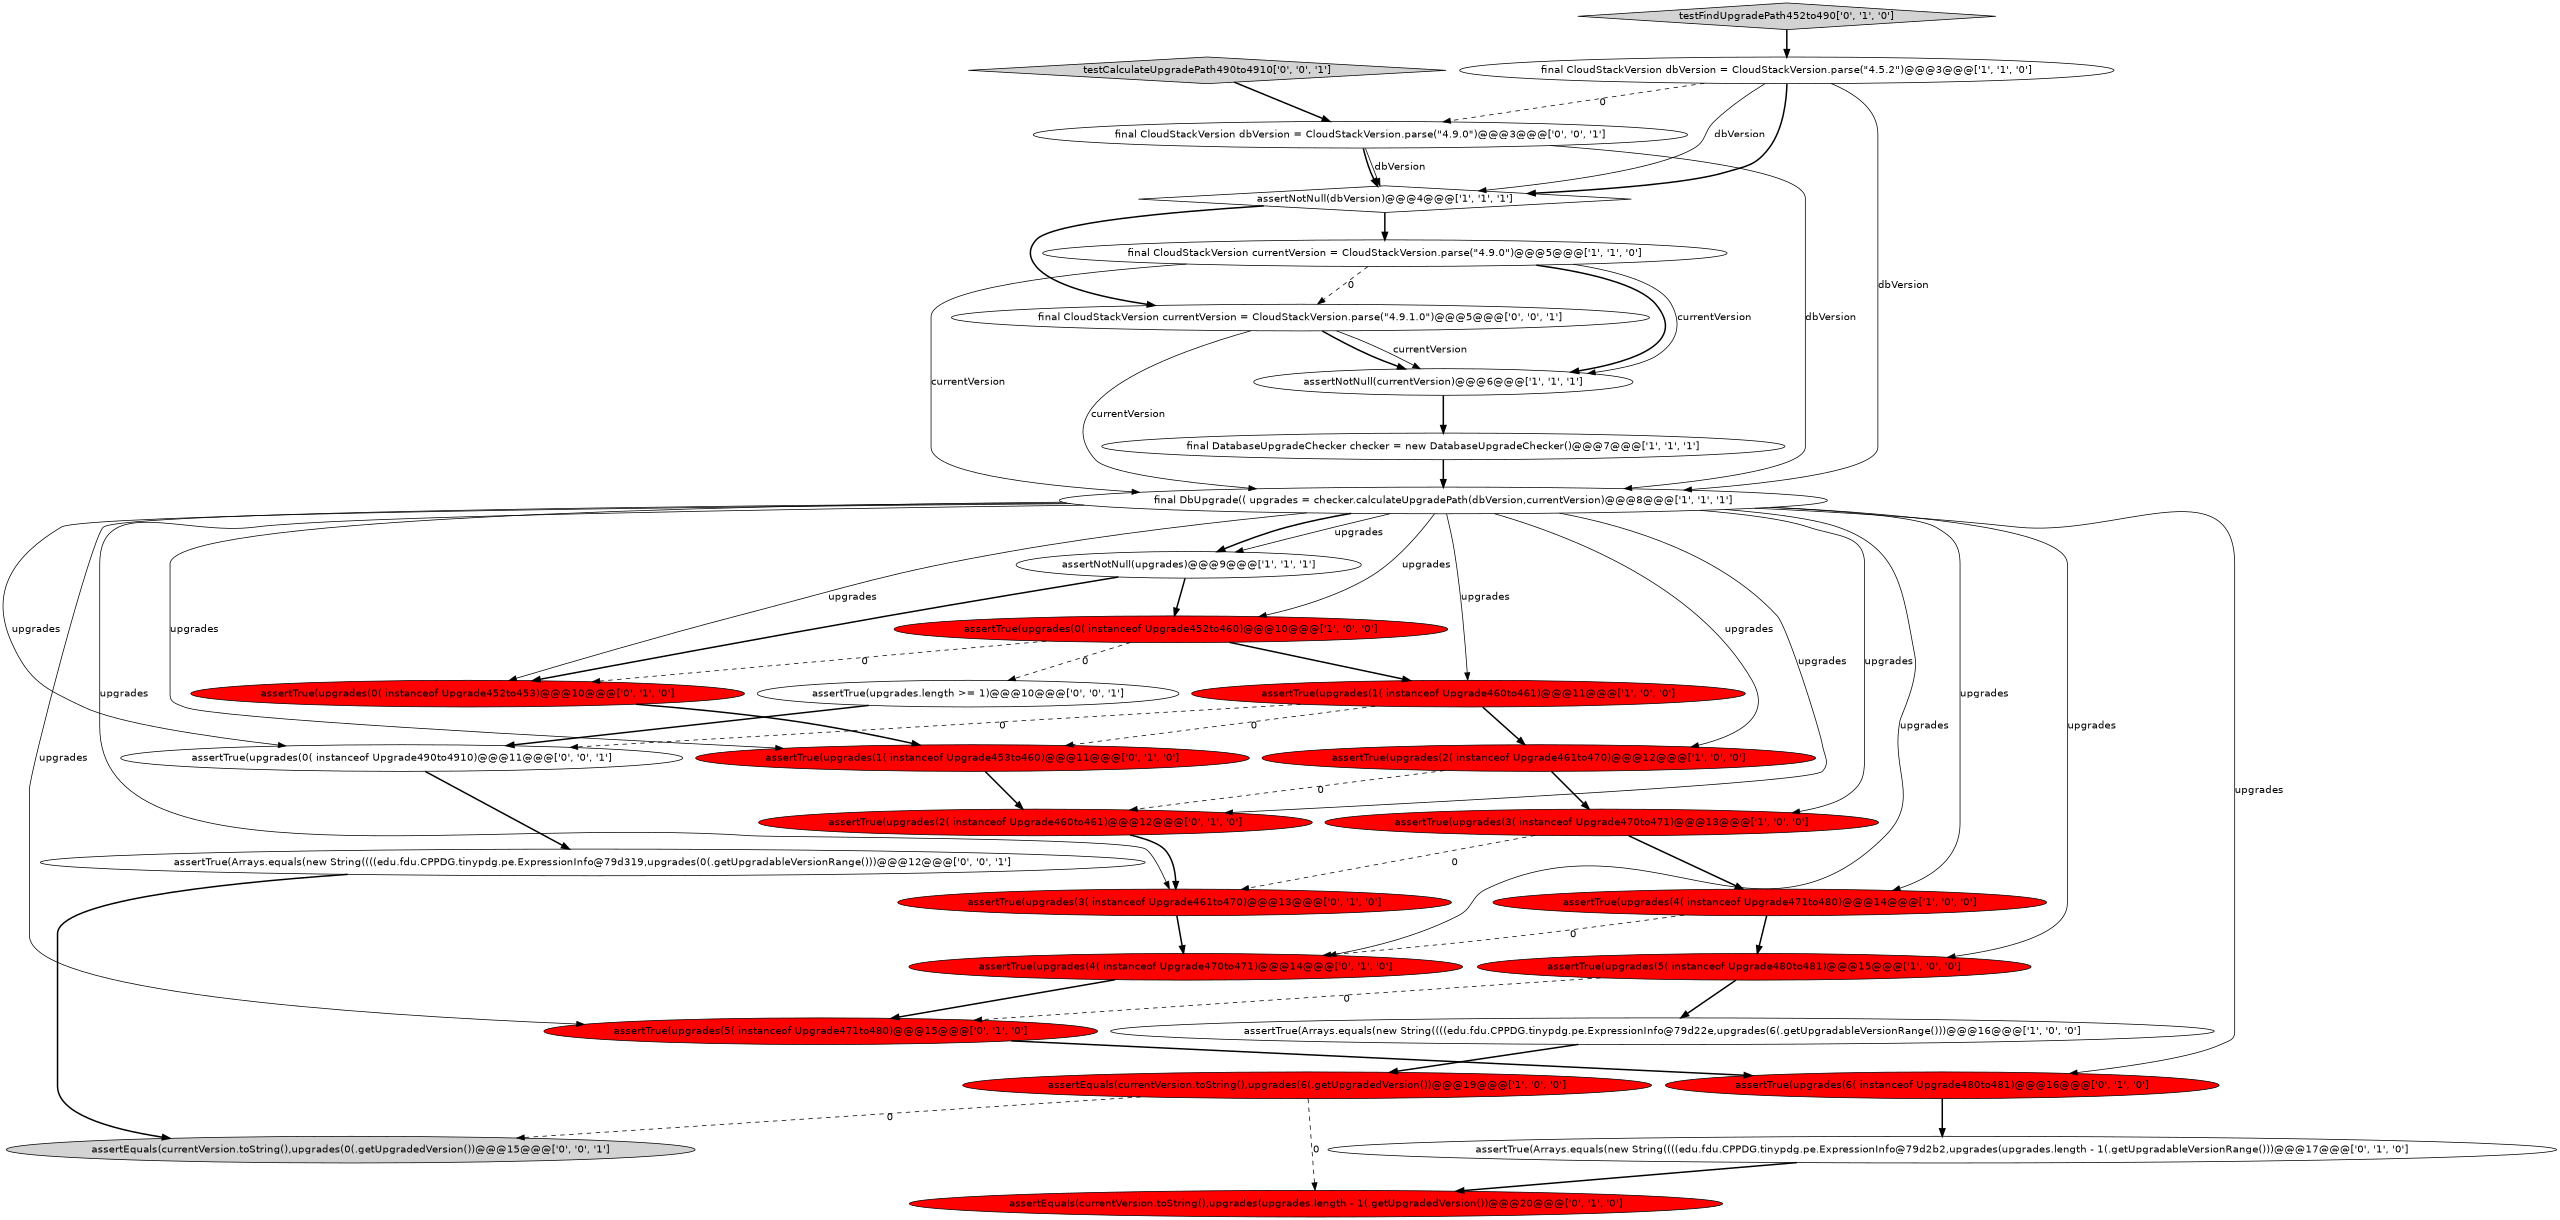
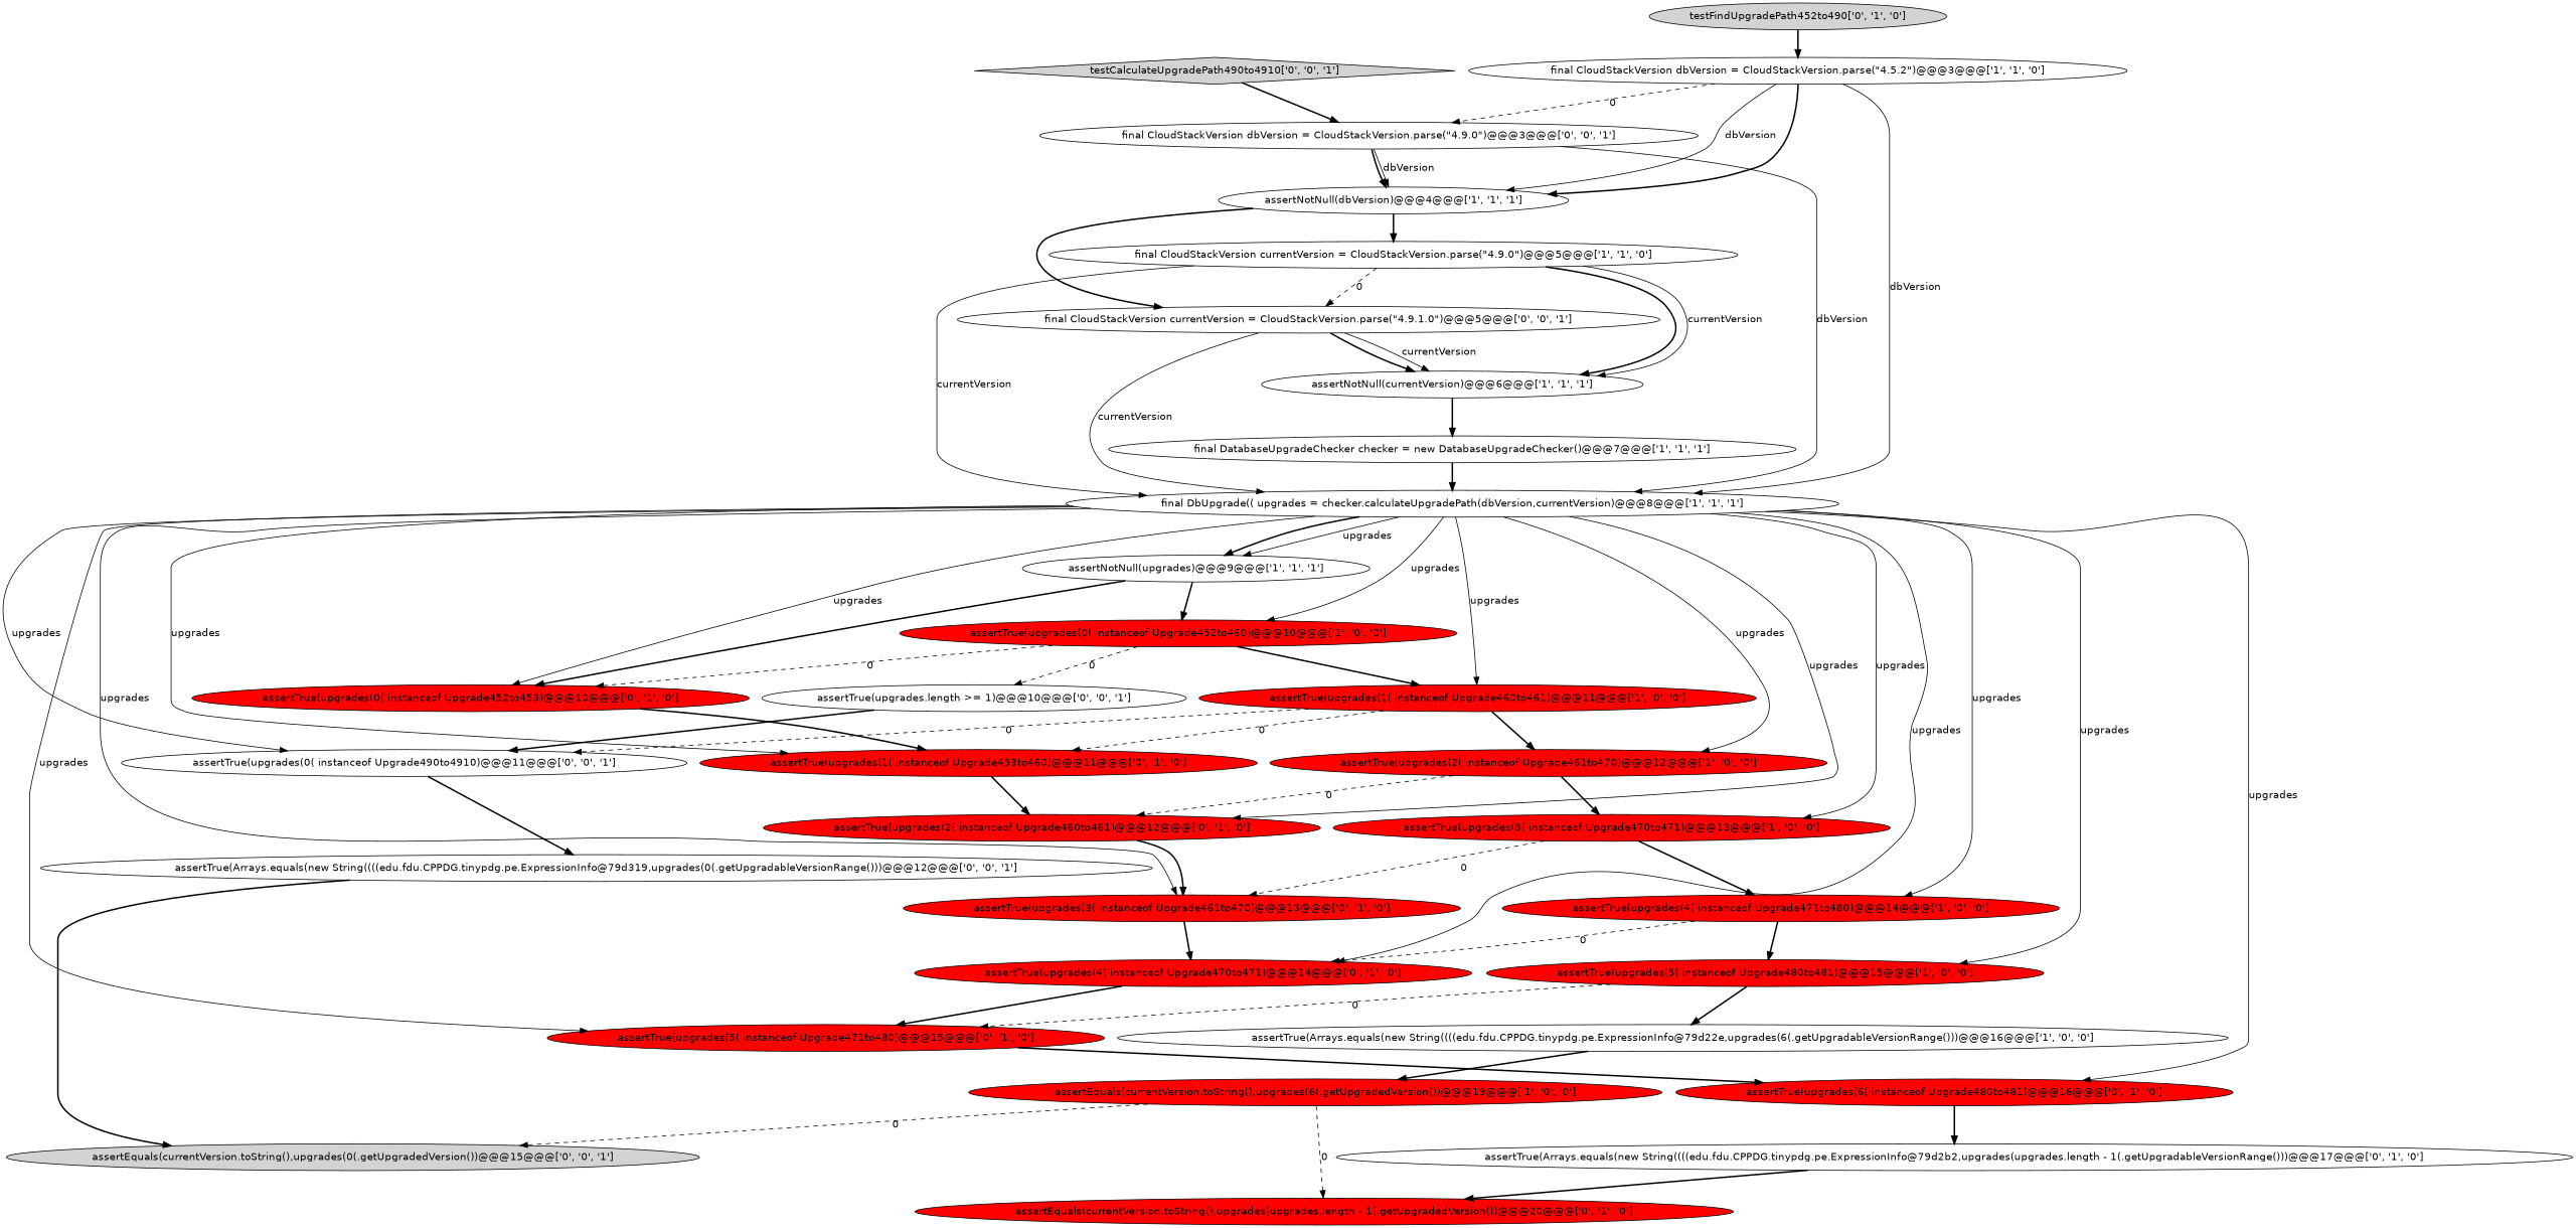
  digraph {
    fontname="DejaVu Sans"
    node [fillcolor=red fontname="DejaVu Sans" shape=ellipse style=filled]
    edge [fontname="DejaVu Sans" style=bold]
    n1 [label="assertTrue(upgrades(2( instanceof Upgrade460to461)@@@12@@@['0', '1', '0']"]
    n2 [label="assertTrue(upgrades(3( instanceof Upgrade461to470)@@@13@@@['0', '1', '0']"]
    n3 [label="assertTrue(upgrades(4( instanceof Upgrade470to471)@@@14@@@['0', '1', '0']"]
    n4 [fillcolor=white label="final DbUpgrade(( upgrades = checker.calculateUpgradePath(dbVersion,currentVersion)@@@8@@@['1', '1', '1']"]
    n5 [fillcolor=white label="assertNotNull(upgrades)@@@9@@@['1', '1', '1']"]
    n6 [label="assertTrue(upgrades(5( instanceof Upgrade471to480)@@@15@@@['0', '1', '0']"]
    n7 [label="assertTrue(upgrades(6( instanceof Upgrade480to481)@@@16@@@['0', '1', '0']"]
    n8 [label="assertTrue(upgrades(0( instanceof Upgrade452to460)@@@10@@@['1', '0', '0']"]
    n9 [label="assertTrue(upgrades(1( instanceof Upgrade460to461)@@@11@@@['1', '0', '0']"]
    n10 [label="assertTrue(upgrades(1( instanceof Upgrade453to460)@@@11@@@['0', '1', '0']"]
    n11 [fillcolor=white label="assertTrue(upgrades(0( instanceof Upgrade490to4910)@@@11@@@['0', '0', '1']"]
    n12 [label="assertTrue(upgrades(0( instanceof Upgrade452to453)@@@10@@@['0', '1', '0']"]
    n13 [label="assertTrue(upgrades(3( instanceof Upgrade470to471)@@@13@@@['1', '0', '0']"]
    n14 [label="assertTrue(upgrades(5( instanceof Upgrade480to481)@@@15@@@['1', '0', '0']"]
    n15 [label="assertTrue(upgrades(2( instanceof Upgrade461to470)@@@12@@@['1', '0', '0']"]
    n16 [label="assertTrue(upgrades(4( instanceof Upgrade471to480)@@@14@@@['1', '0', '0']"]
    n17 [fillcolor=white label="assertTrue(Arrays.equals(new String((((edu.fdu.CPPDG.tinypdg.pe.ExpressionInfo@79d2b2,upgrades(upgrades.length - 1(.getUpgradableVersionRange()))@@@17@@@['0', '1', '0']"]
    n18 [fillcolor=white label="assertTrue(upgrades.length >= 1)@@@10@@@['0', '0', '1']"]
    n19 [fillcolor=white label="assertTrue(Arrays.equals(new String((((edu.fdu.CPPDG.tinypdg.pe.ExpressionInfo@79d319,upgrades(0(.getUpgradableVersionRange()))@@@12@@@['0', '0', '1']"]
    n20 [fillcolor=white label="assertTrue(Arrays.equals(new String((((edu.fdu.CPPDG.tinypdg.pe.ExpressionInfo@79d22e,upgrades(6(.getUpgradableVersionRange()))@@@16@@@['1', '0', '0']"]
    n21 [fillcolor=lightgray label="testCalculateUpgradePath490to4910['0', '0', '1']" shape=diamond]
    n22 [fillcolor=white label="final CloudStackVersion dbVersion = CloudStackVersion.parse(\"4.9.0\")@@@3@@@['0', '0', '1']"]
-   n23 [fillcolor=white label="assertNotNull(dbVersion)@@@4@@@['1', '1', '1']" shape=diamond]
+   n23 [fillcolor=white label="assertNotNull(dbVersion)@@@4@@@['1', '1', '1']"]
    n24 [fillcolor=white label="final CloudStackVersion currentVersion = CloudStackVersion.parse(\"4.9.1.0\")@@@5@@@['0', '0', '1']"]
    n25 [fillcolor=white label="assertNotNull(currentVersion)@@@6@@@['1', '1', '1']"]
    n26 [fillcolor=white label="final DatabaseUpgradeChecker checker = new DatabaseUpgradeChecker()@@@7@@@['1', '1', '1']"]
    n27 [fillcolor=lightgray label="assertEquals(currentVersion.toString(),upgrades(0(.getUpgradedVersion())@@@15@@@['0', '0', '1']"]
    n28 [label="assertEquals(currentVersion.toString(),upgrades(upgrades.length - 1(.getUpgradedVersion())@@@20@@@['0', '1', '0']"]
-   n29 [fillcolor=lightgray label="testFindUpgradePath452to490['0', '1', '0']" shape=diamond]
+   n29 [fillcolor=lightgray label="testFindUpgradePath452to490['0', '1', '0']"]
    n30 [fillcolor=white label="final CloudStackVersion dbVersion = CloudStackVersion.parse(\"4.5.2\")@@@3@@@['1', '1', '0']"]
    n31 [fillcolor=white label="final CloudStackVersion currentVersion = CloudStackVersion.parse(\"4.9.0\")@@@5@@@['1', '1', '0']"]
    n32 [label="assertEquals(currentVersion.toString(),upgrades(6(.getUpgradedVersion())@@@19@@@['1', '0', '0']"]
    n1 -> n2
    n2 -> n3
    n3 -> n6
    n4 -> n1 [label=upgrades style=solid]
    n4 -> n2 [label=upgrades style=solid]
    n4 -> n3 [label=upgrades style=solid]
    n4 -> n5
    n4 -> n5 [label=upgrades style=solid]
    n4 -> n6 [label=upgrades style=solid]
    n4 -> n7 [label=upgrades style=solid]
    n4 -> n8 [label=upgrades style=solid]
    n4 -> n9 [label=upgrades style=solid]
    n4 -> n10 [label=upgrades style=solid]
    n4 -> n11 [label=upgrades style=solid]
    n4 -> n12 [label=upgrades style=solid]
    n4 -> n13 [label=upgrades style=solid]
    n4 -> n14 [label=upgrades style=solid]
    n4 -> n15 [label=upgrades style=solid]
    n4 -> n16 [label=upgrades style=solid]
    n5 -> n8
    n5 -> n12
    n6 -> n7
    n7 -> n17
    n8 -> n9
    n8 -> n12 [label=0 style=dashed]
    n8 -> n18 [label=0 style=dashed]
    n9 -> n10 [label=0 style=dashed]
    n9 -> n11 [label=0 style=dashed]
    n9 -> n15
    n10 -> n1
    n11 -> n19
    n12 -> n10
    n13 -> n2 [label=0 style=dashed]
    n13 -> n16
    n14 -> n6 [label=0 style=dashed]
    n14 -> n20
    n15 -> n1 [label=0 style=dashed]
    n15 -> n13
    n16 -> n3 [label=0 style=dashed]
    n16 -> n14
    n17 -> n28
    n18 -> n11
    n19 -> n27
    n20 -> n32
    n21 -> n22
    n22 -> n4 [label=dbVersion style=solid]
    n22 -> n23
    n22 -> n23 [label=dbVersion style=solid]
    n23 -> n24
    n23 -> n31
    n24 -> n4 [label=currentVersion style=solid]
    n24 -> n25 [label=currentVersion style=solid]
    n24 -> n25
    n25 -> n26
    n26 -> n4
    n29 -> n30
    n30 -> n4 [label=dbVersion style=solid]
    n30 -> n22 [label=0 style=dashed]
    n30 -> n23
    n30 -> n23 [label=dbVersion style=solid]
    n31 -> n4 [label=currentVersion style=solid]
    n31 -> n24 [label=0 style=dashed]
    n31 -> n25
    n31 -> n25 [label=currentVersion style=solid]
    n32 -> n27 [label=0 style=dashed]
    n32 -> n28 [label=0 style=dashed]
  }
